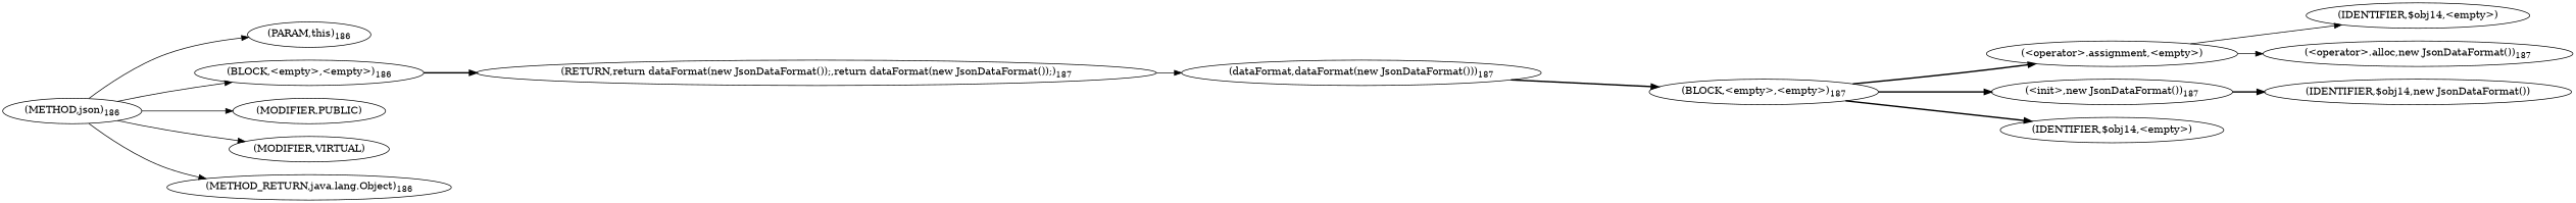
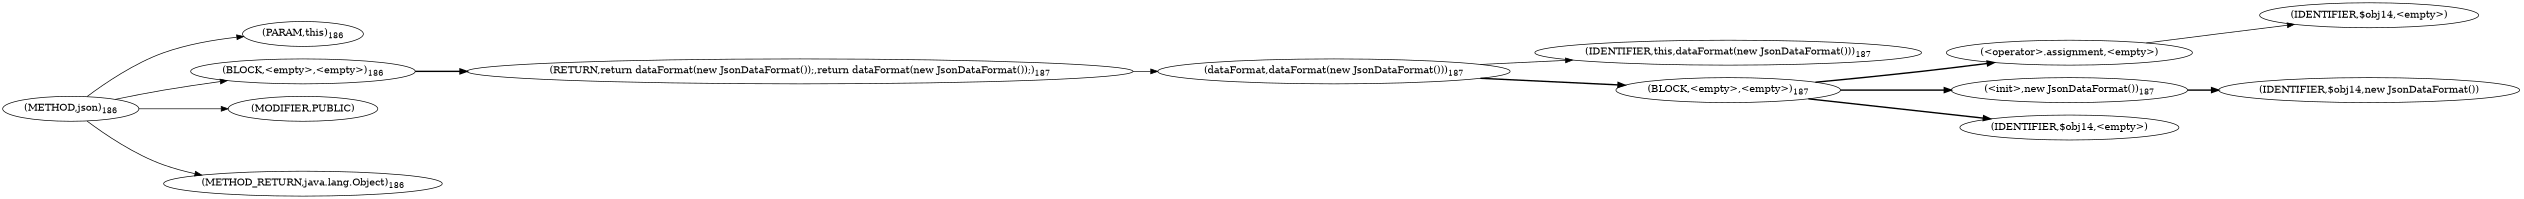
  digraph {
    rankdir=LR
    edge [style=solid]
    n1 [label=<(METHOD,json)<SUB>186</SUB>>]
    n2 [label=<(PARAM,this)<SUB>186</SUB>>]
    n3 [label=<(BLOCK,&lt;empty&gt;,&lt;empty&gt;)<SUB>186</SUB>>]
    n4 [label=<(MODIFIER,PUBLIC)>]
-   n5 [label=<(MODIFIER,VIRTUAL)>]
    n6 [label=<(METHOD_RETURN,java.lang.Object)<SUB>186</SUB>>]
    n7 [label=<(RETURN,return dataFormat(new JsonDataFormat());,return dataFormat(new JsonDataFormat());)<SUB>187</SUB>>]
    n8 [label=<(dataFormat,dataFormat(new JsonDataFormat()))<SUB>187</SUB>>]
+   n9 [label=<(IDENTIFIER,this,dataFormat(new JsonDataFormat()))<SUB>187</SUB>>]
    n10 [label=<(BLOCK,&lt;empty&gt;,&lt;empty&gt;)<SUB>187</SUB>>]
    n11 [label=<(&lt;operator&gt;.assignment,&lt;empty&gt;)>]
    n12 [label=<(&lt;init&gt;,new JsonDataFormat())<SUB>187</SUB>>]
    n13 [label=<(IDENTIFIER,$obj14,&lt;empty&gt;)>]
    n14 [label=<(IDENTIFIER,$obj14,&lt;empty&gt;)>]
-   n15 [label=<(&lt;operator&gt;.alloc,new JsonDataFormat())<SUB>187</SUB>>]
    n16 [label=<(IDENTIFIER,$obj14,new JsonDataFormat())>]
    n1 -> n2
    n1 -> n3
    n1 -> n4
-   n1 -> n5
    n1 -> n6
    n3 -> n7 [style=bold]
    n7 -> n8
+   n8 -> n9
    n8 -> n10 [style=bold]
    n10 -> n11 [style=bold]
    n10 -> n12 [style=bold]
    n10 -> n13 [style=bold]
    n11 -> n14
-   n11 -> n15
    n12 -> n16 [style=bold]
  }
